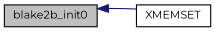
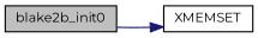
  digraph {
    rankdir=LR
    fontname=Montserrat
    node [color=black fontname=Montserrat fontsize=10 shape=record style=filled]
    n1 [fillcolor=grey75 fontcolor=black height=0.2 label=blake2b_init0 width=0.4]
    n2 [fillcolor=white height=0.2 label=XMEMSET width=0.4]
-   n2 -> n1 [color=midnightblue fontname=Montserrat fontsize=10 labelfontname=Helvetica labelfontsize=10 style=solid]
+   n1 -> n2 [color=midnightblue fontname=Montserrat fontsize=10 labelfontname=Helvetica labelfontsize=10 style=solid]
  }
